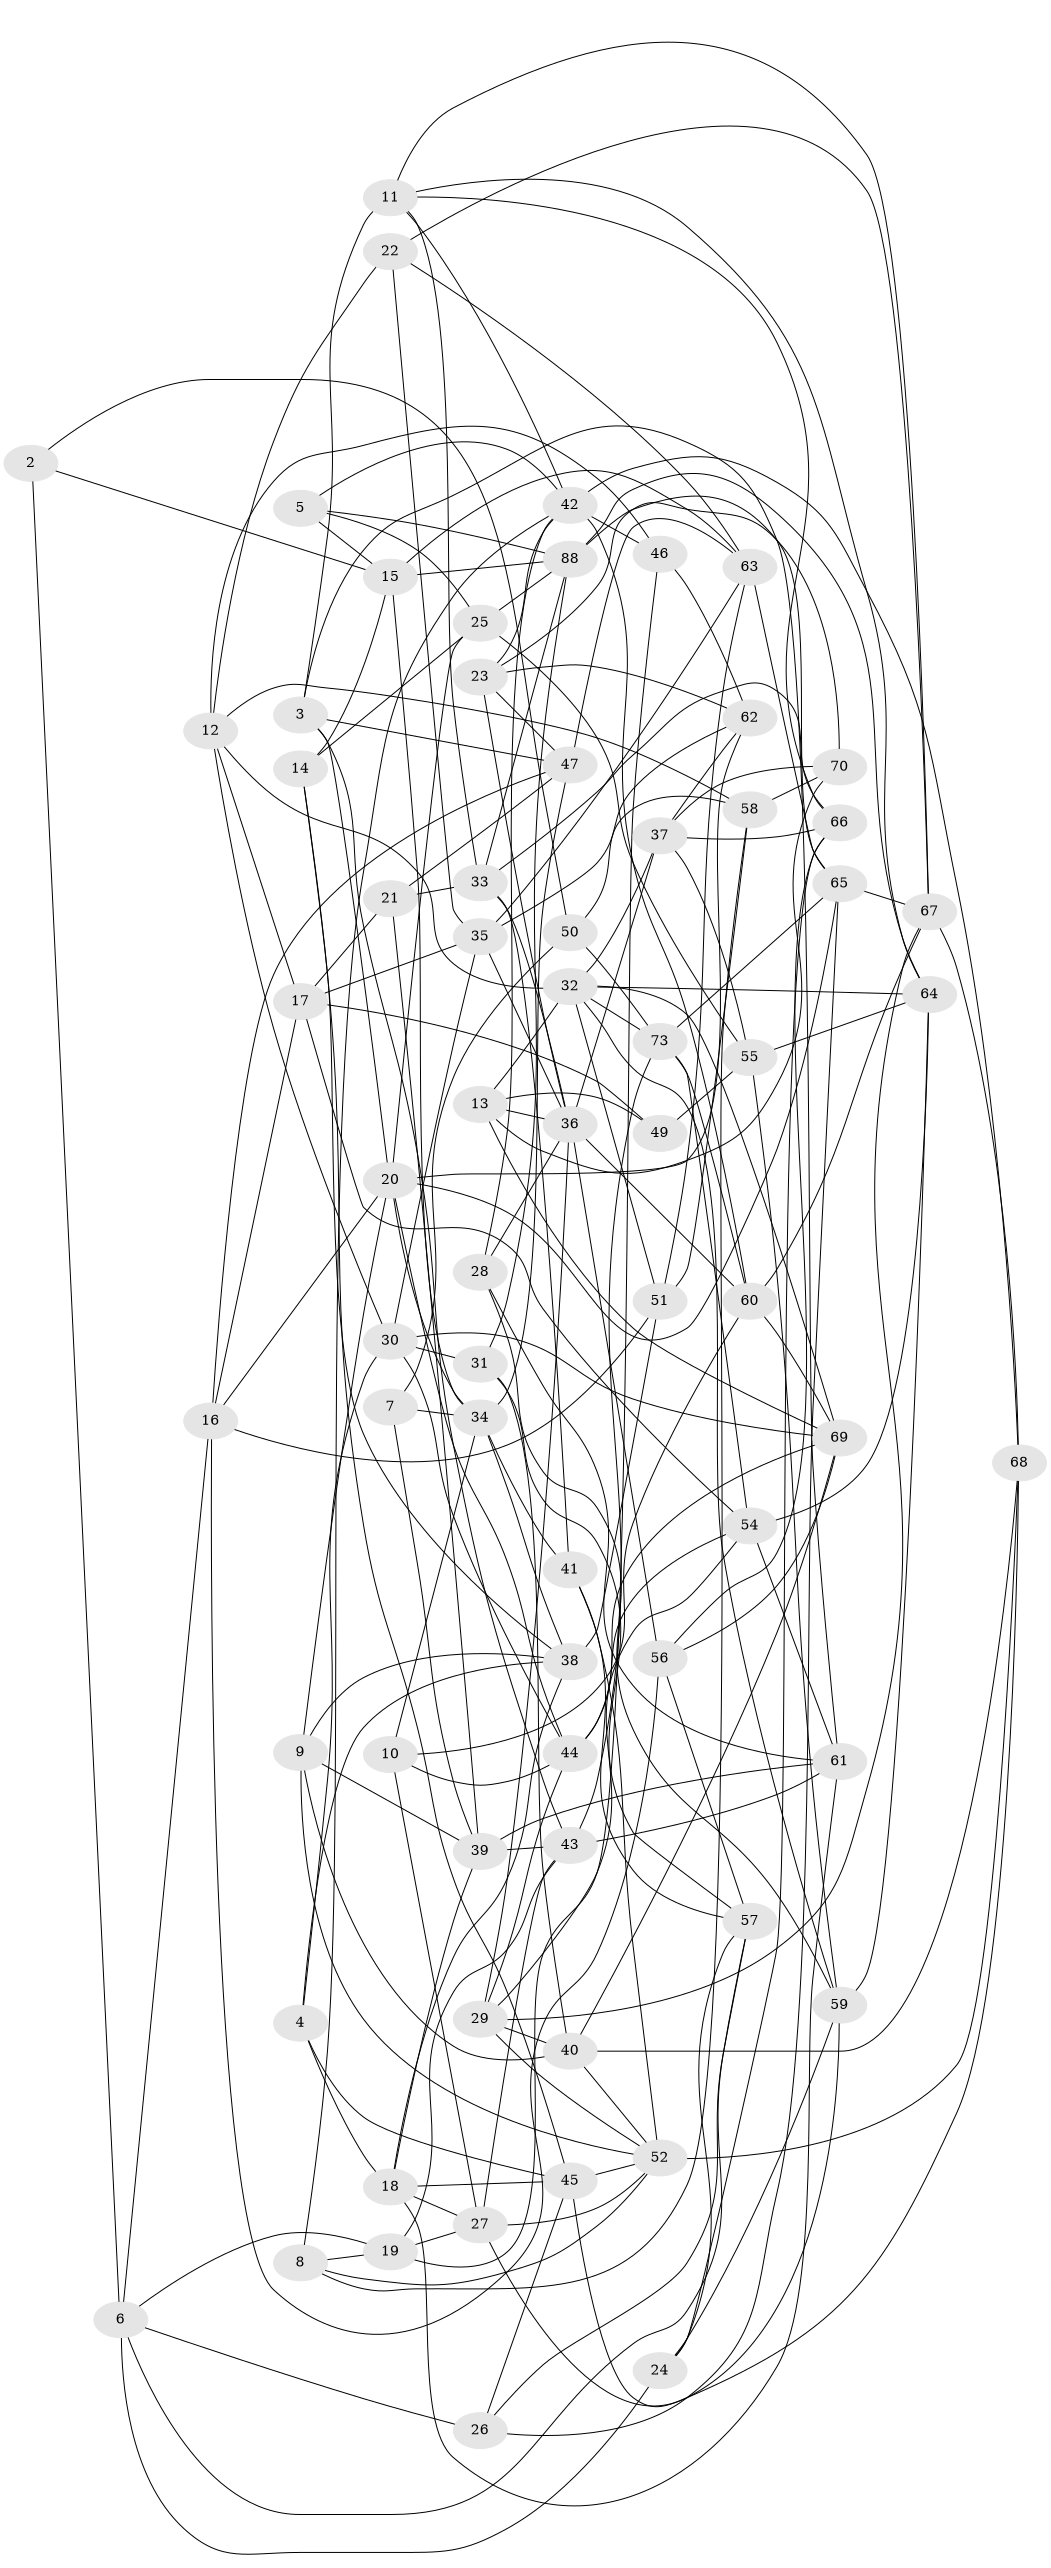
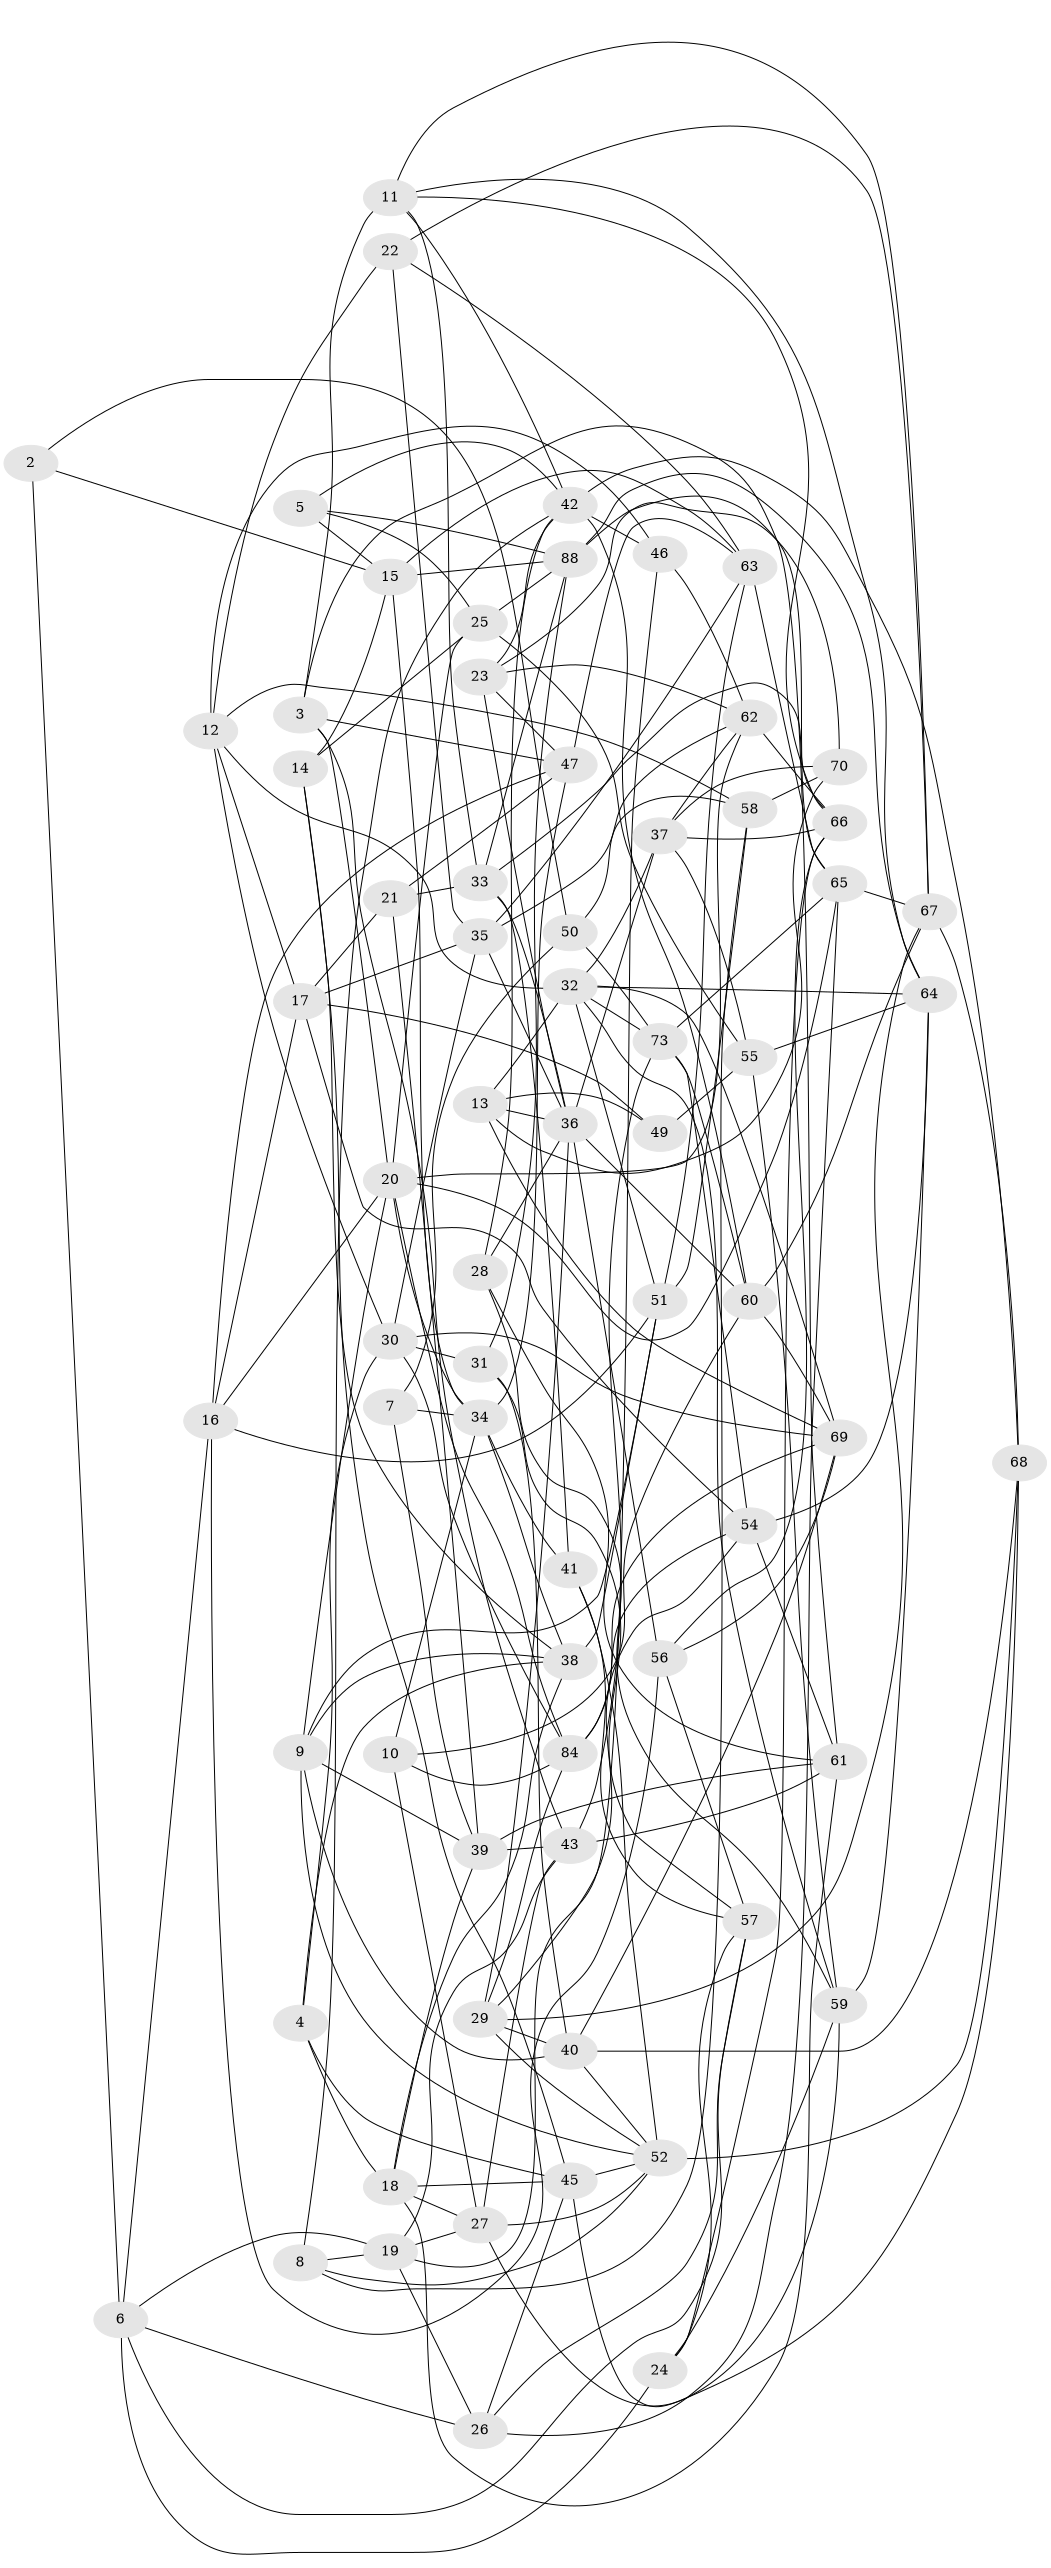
  graph {
    rankdir=LR
    node [color=gray90 style=filled]
    edge [weight=1.0]
    3
    11
    20
    43
    47
    61
    22
    67
    63
    35
    26
    45
    57
    65
    2
    6
    15
    50
    16
    19
    24
    n22 [label=88]
    34
    58
    n25 [label=73]
    42
    33
    64
    66
    25
-   44
+   44 [label=84]
    62
    4
    18
    30
    38
    39
    27
    69
    31
    51
    52
    68
    5
    55
    60
    46
    17
    56
    59
    7
    41
    8
    70
    9
    40
    10
    54
    36
    12
    32
    49
    21
    37
    13
    14
    23
    28
    29
    3 -- 11
    3 -- 20
    3 -- 43
    3 -- 47
    3 -- 61
    11 -- 67
    11 -- 42
    11 -- 33
    11 -- 64
    11 -- 66
    20 -- 65
    20 -- 34
    20 -- 25
    20 -- 44
    20 -- 62
    43 -- 61
    43 -- n25
    47 -- 63
    22 -- 67
    22 -- 63
    22 -- 35
    67 -- 68
    63 -- 65
    35 -- 63
    35 -- 62
    35 -- 36
    26 -- 45
    26 -- 57
    26 -- 65
    45 -- 52
    45 -- 68
    65 -- 67
    2 -- 6
    2 -- 15
    2 -- 50 [weight=2.0]
    6 -- 26
    6 -- 57
    6 -- 16
    6 -- 19
    6 -- 24
    15 -- 63
    15 -- n22
    15 -- 34
    50 -- 58 [weight=2.0]
    50 -- n25
    16 -- 20
    16 -- 47
    16 -- 51
    16 -- 17
    16 -- 56
    19 -- 43
+   19 -- 26
    19 -- 27
    19 -- 46
    24 -- 57
    24 -- 66
    24 -- 59
    n22 -- 65 [weight=3.0]
    n22 -- 64
    34 -- 47
    34 -- 38
    34 -- 41
    58 -- 70
    n25 -- 65
    n25 -- 60
    n25 -- 54
    42 -- 68 [weight=2.0]
    42 -- 60
    42 -- 46
    33 -- n22
    33 -- 66
    33 -- 41
    33 -- 36
    25 -- n22 [weight=2.0]
    25 -- 55
    44 -- 69
    44 -- 54
+   62 -- 66
    4 -- 45
    4 -- 18
    4 -- 30
    4 -- 38
    18 -- 61
    18 -- 45
    18 -- 38
    18 -- 39
    18 -- 27
    30 -- 35
    30 -- 44
    30 -- 69
    30 -- 31
    38 -- 51
    39 -- 43
    39 -- 61
    27 -- 43
    27 -- 52
    27 -- 59
    31 -- 57
    31 -- n22
    31 -- 40
    51 -- 63
    51 -- 58
    52 -- 68
    5 -- 15
    5 -- n22
    5 -- 42
    5 -- 25
    55 -- 64
    55 -- 59
    60 -- 67
    60 -- 69
    46 -- 62
    17 -- 35
    17 -- 54
    17 -- 49
    17 -- 21
    56 -- 57
    56 -- 66
    56 -- 69 [weight=2.0]
    59 -- 64
    7 -- 50
    7 -- 34 [weight=2.0]
    7 -- 39
    41 -- 57
    41 -- 52
    8 -- 19
    8 -- 58
    8 -- 42
    8 -- 52
    9 -- 20
    9 -- 38
    9 -- 39
+   9 -- 51
    9 -- 52
    9 -- 40
    40 -- 69
    40 -- 52
    40 -- 68
    10 -- 34
    10 -- 44
    10 -- 27
    10 -- 60
    54 -- 61
    54 -- 64
    36 -- 60
    36 -- 56
    36 -- 37
    12 -- 22
    12 -- 58
    12 -- 30
    12 -- 46
    12 -- 17
    12 -- 32
    32 -- n25
    32 -- 64
    32 -- 69
    32 -- 51
    32 -- 59
    32 -- 37
    49 -- 55 [weight=2.0]
    21 -- 47
    21 -- 33
    21 -- 39
    37 -- 66
    37 -- 62
    37 -- 55
    37 -- 70
    13 -- 69
    13 -- 70
    13 -- 36 [weight=2.0]
    13 -- 32
    13 -- 49
    14 -- 45
    14 -- 15
    14 -- 25
    14 -- 38
    23 -- 47
    23 -- 42 [weight=2.0]
    23 -- 62
    23 -- 70
    23 -- 36
    28 -- 61
    28 -- 42
    28 -- 59
    28 -- 36
    29 -- 67
    29 -- 44
    29 -- 52
    29 -- 40
    29 -- 54
    29 -- 36
  }
